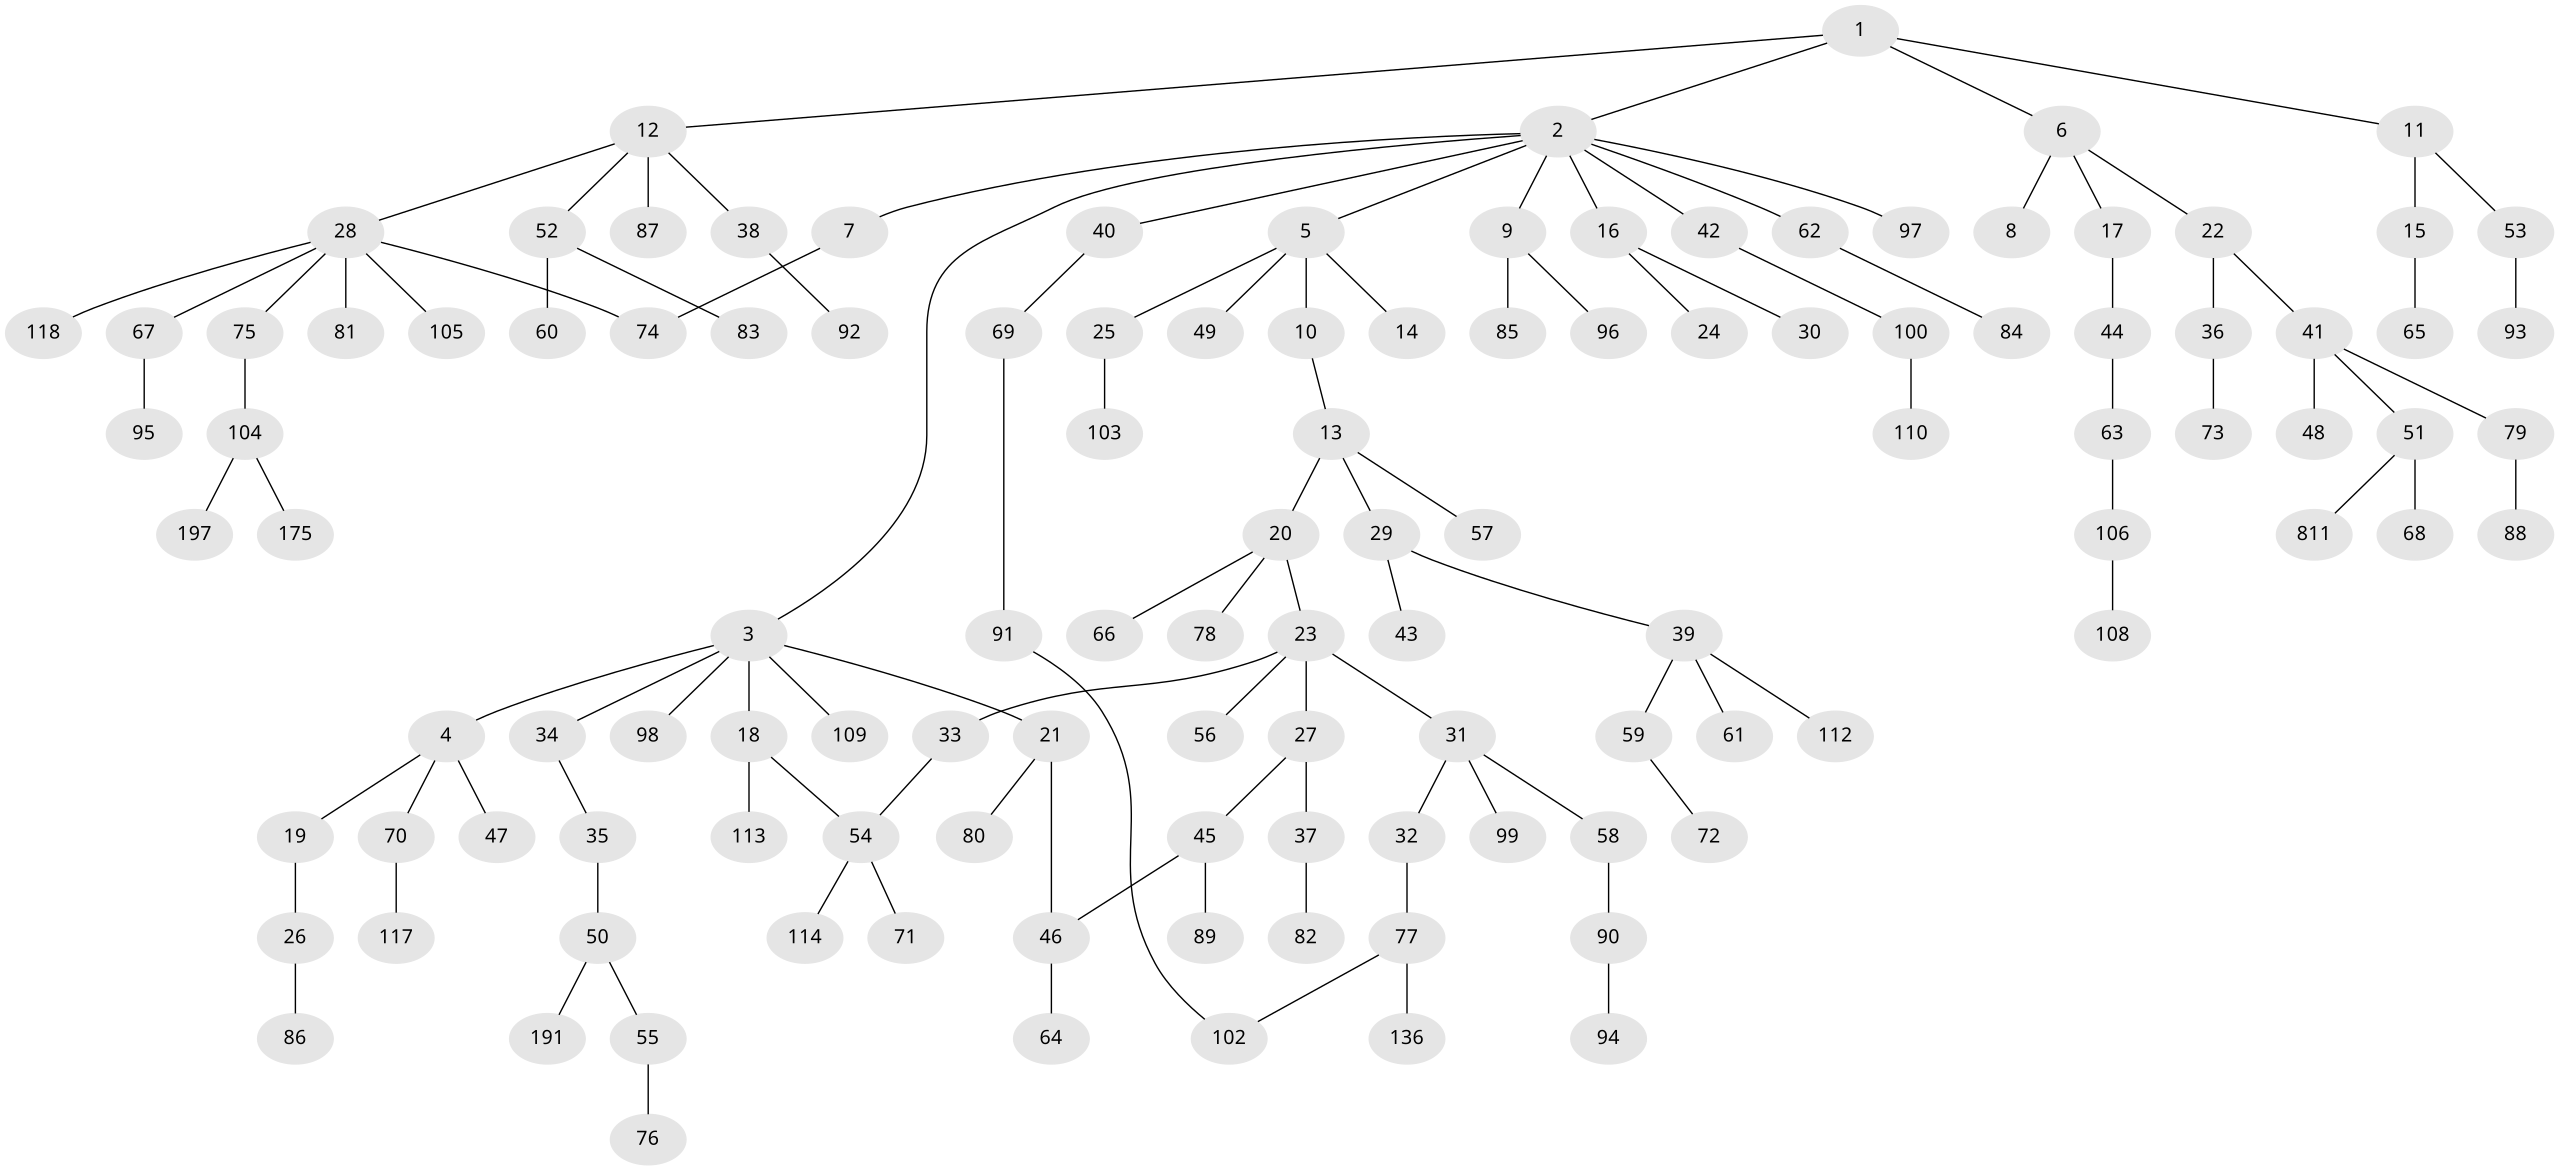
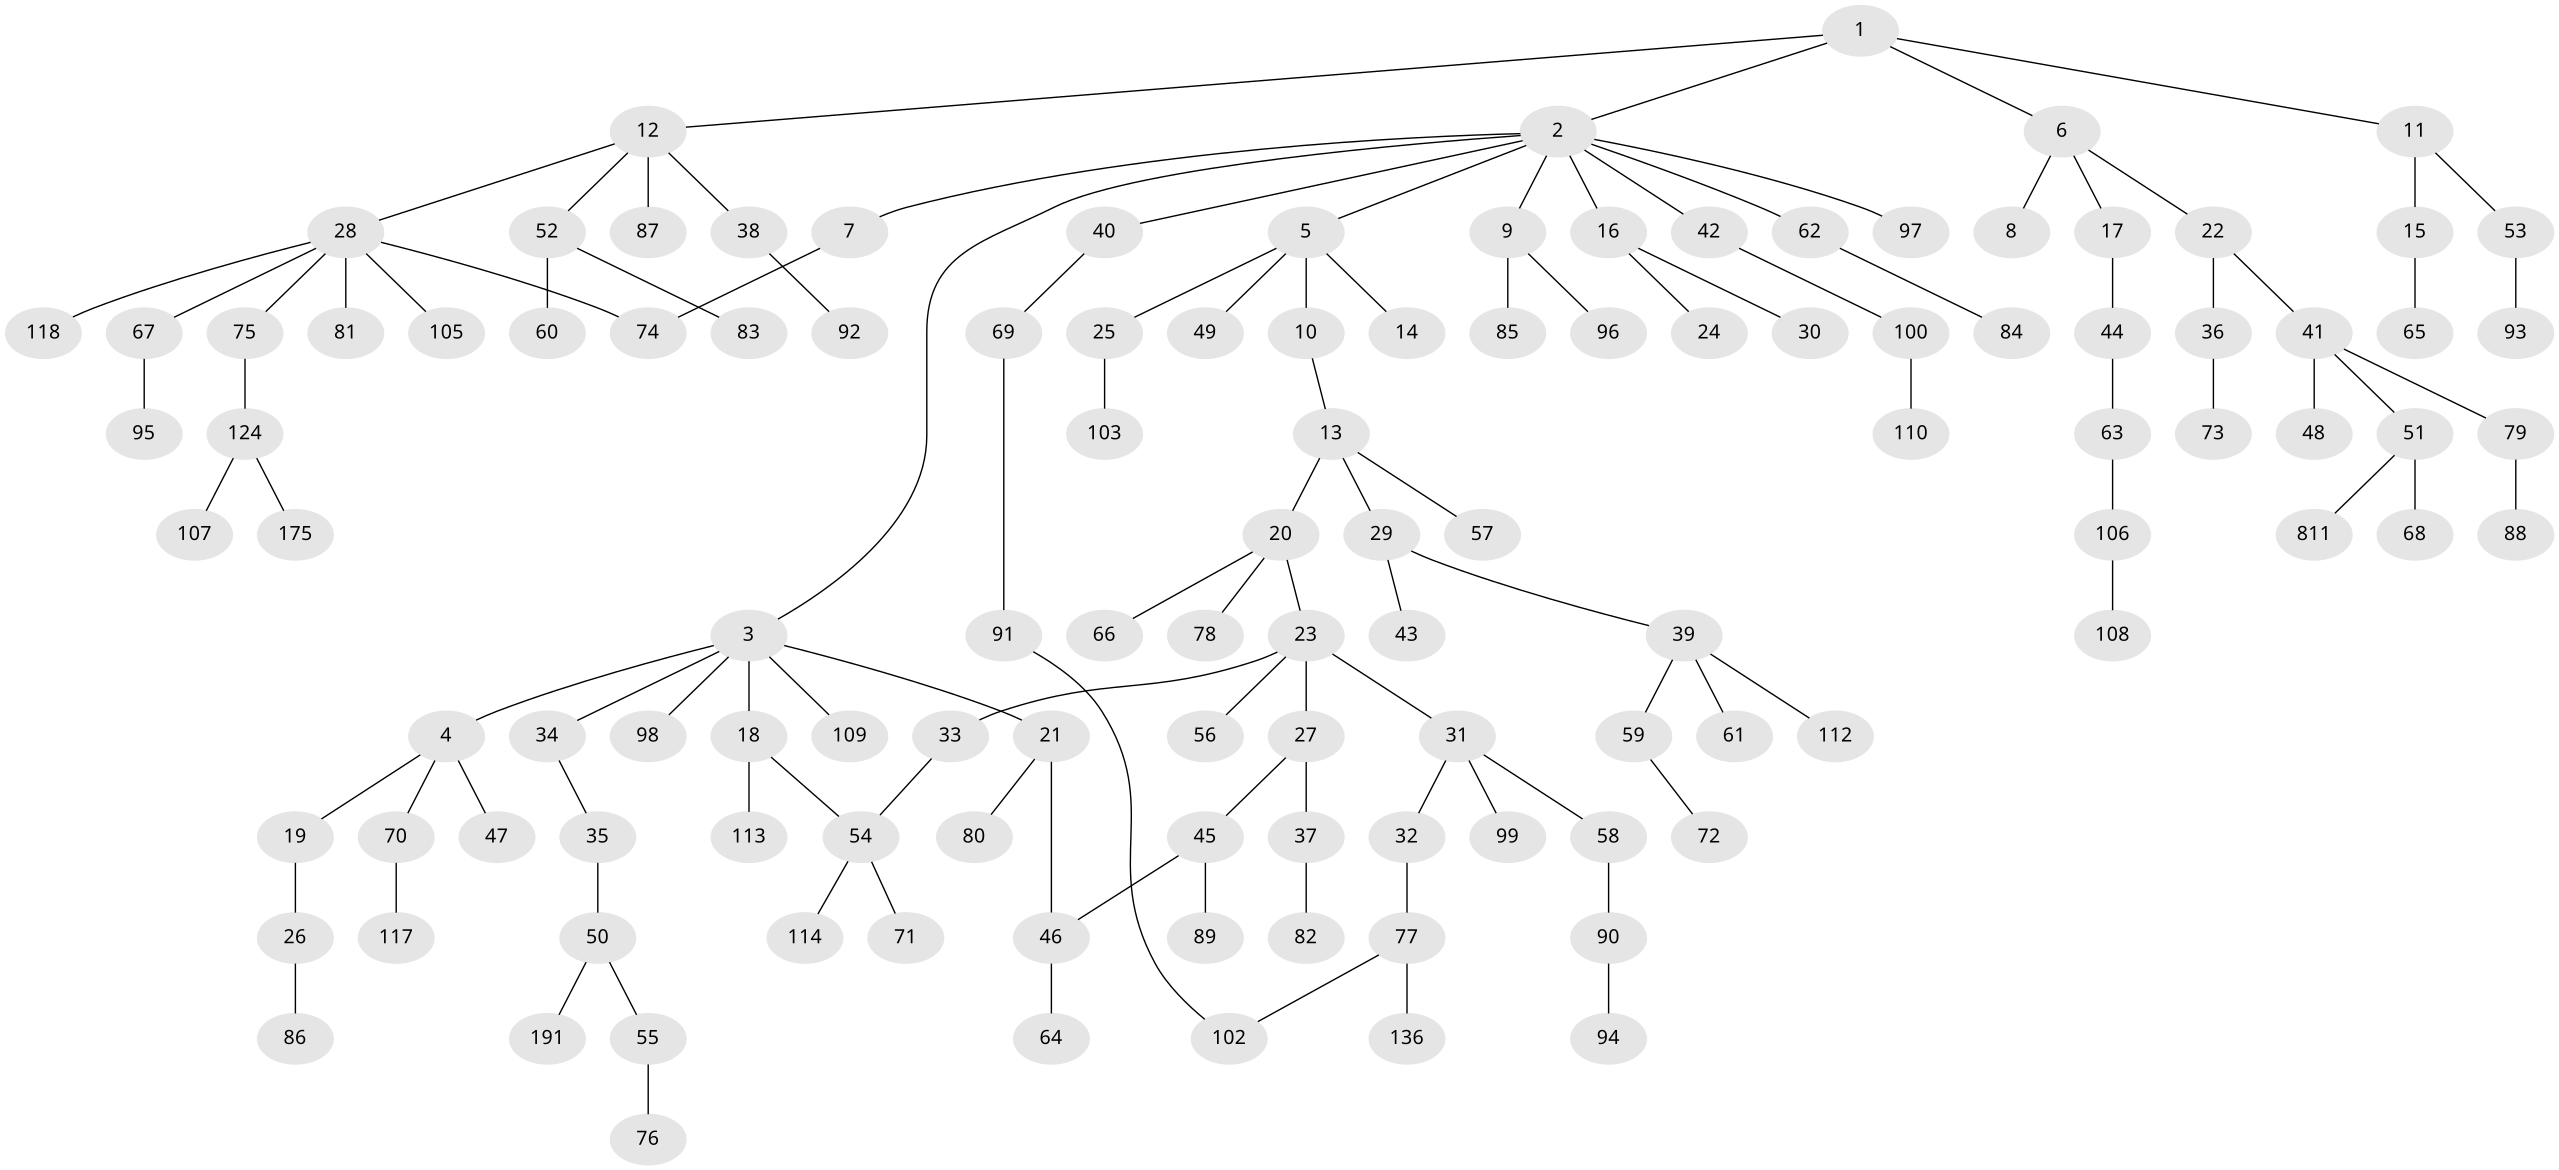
  graph {
    fontname="Noto Sans"
    node [color=gray90 fontname="Noto Sans" style=filled]
    edge [fontname="Noto Sans"]
    1
    2
    6
    11
    12
    3
    5
    7
    9
    16
    40
    42
    62
    97
    8
    17
    22
    15
    53
    28
    38
    52
    87
    4
    18
    21
    34
    98
    109
    10
    14
    25
    49
    74
    85
    96
    24
    30
    69
    100
    84
    19
    47
    70
    54
    113
    46
    80
    35
    26
    117
    13
    103
    44
    36
    41
    20
    29
    57
    65
    93
    67
    75
    81
    105
    118
    92
    60
    83
    23
    66
    78
    39
    43
    63
    71
    114
    86
    27
    31
    33
    56
    64
    73
    48
    51
    79
    37
    45
    32
    58
    99
    82
    89
    95
-   104
+   104 [label=124]
    59
    61
    112
    77
    90
    102
    n103 [label=136]
    50
    55
    n106 [label=191]
    72
    91
    68
    n110 [label=811]
    88
    110
    106
    76
    94
    108
-   107 [label=197]
+   107
    n118 [label=175]
    1 -- 2
    1 -- 6
    1 -- 11
    1 -- 12
    2 -- 3
    2 -- 5
    2 -- 7
    2 -- 9
    2 -- 16
    2 -- 40
    2 -- 42
    2 -- 62
    2 -- 97
    6 -- 8
    6 -- 17
    6 -- 22
    11 -- 15
    11 -- 53
    12 -- 28
    12 -- 38
    12 -- 52
    12 -- 87
    3 -- 4
    3 -- 18
    3 -- 21
    3 -- 34
    3 -- 98
    3 -- 109
    5 -- 10
    5 -- 14
    5 -- 25
    5 -- 49
    7 -- 74
    9 -- 85
    9 -- 96
    16 -- 24
    16 -- 30
    40 -- 69
    42 -- 100
    62 -- 84
    17 -- 44
    22 -- 36
    22 -- 41
    15 -- 65
    53 -- 93
    28 -- 74
    28 -- 67
    28 -- 75
    28 -- 81
    28 -- 105
    28 -- 118
    38 -- 92
    52 -- 60
    52 -- 83
    4 -- 19
    4 -- 47
    4 -- 70
    18 -- 54
    18 -- 113
    21 -- 46
    21 -- 80
    34 -- 35
    10 -- 13
    25 -- 103
    69 -- 91
    100 -- 110
    19 -- 26
    70 -- 117
    54 -- 71
    54 -- 114
    46 -- 64
    35 -- 50
    26 -- 86
    13 -- 20
    13 -- 29
    13 -- 57
    44 -- 63
    36 -- 73
    41 -- 48
    41 -- 51
    41 -- 79
    20 -- 23
    20 -- 66
    20 -- 78
    29 -- 39
    29 -- 43
    67 -- 95
    75 -- 104
    23 -- 27
    23 -- 31
    23 -- 33
    23 -- 56
    39 -- 59
    39 -- 61
    39 -- 112
    63 -- 106
    27 -- 37
    27 -- 45
    31 -- 32
    31 -- 58
    31 -- 99
    33 -- 54
    51 -- 68
    51 -- n110
    79 -- 88
    37 -- 82
    45 -- 46
    45 -- 89
    32 -- 77
    58 -- 90
    104 -- 107
    104 -- n118
    59 -- 72
    77 -- 102
    77 -- n103
    90 -- 94
    50 -- 55
    50 -- n106
    55 -- 76
    91 -- 102
    106 -- 108
  }
